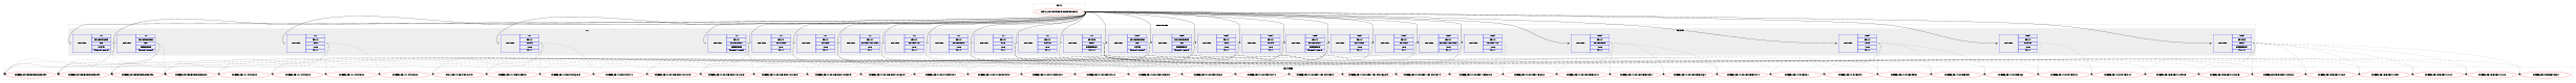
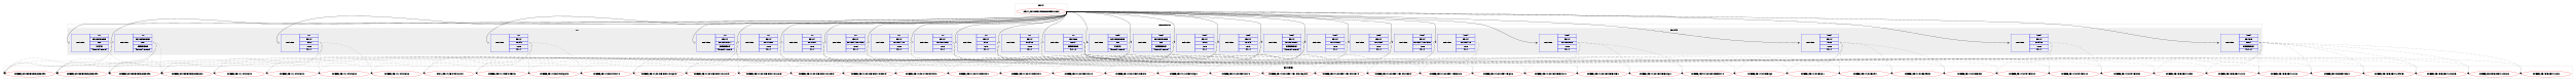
  digraph {
    compound=true
    concentrate=true
    fontname=Helvetica
    fontsize=10
    newrank=true
    rankdir=TB
    ranksep=1.5
    node [color=red fontname=Helvetica fontsize=10]
    edge [arrowhead=vee headport=w style=dotted tailport=e weight=100]
    n1 [label="ocaml://sci-mathematics/coq-serapi-0.20.0" width=4]
    n2 [color=blue label=<<TABLE BORDER="0" CELLBORDER="1" CELLSPACING="0" CELLPADDING="4" WIDTH="220"><TR><TD ROWSPAN="6" CELLPADDING="30">pack_dep</TD></TR><TR><TD WIDTH="110">install</TD></TR><TR><TD>dev-lang</TD></TR><TR><TD>ocaml</TD></TR><TR><TD>greaterequal</TD></TR><TR><TD>[[4],,,4]</TD></TR></TABLE>> shape=none]
    n3 [color=blue label=<<TABLE BORDER="0" CELLBORDER="1" CELLSPACING="0" CELLPADDING="4" WIDTH="220"><TR><TD ROWSPAN="6" CELLPADDING="30">pack_dep</TD></TR><TR><TD WIDTH="110">install</TD></TR><TR><TD>dev-ml</TD></TR><TR><TD>cmdliner</TD></TR><TR><TD>none</TD></TR><TR><TD>[[],,,,]</TD></TR></TABLE>> shape=none]
    n4 [color=blue label=<<TABLE BORDER="0" CELLBORDER="1" CELLSPACING="0" CELLPADDING="4" WIDTH="220"><TR><TD ROWSPAN="6" CELLPADDING="30">pack_dep</TD></TR><TR><TD WIDTH="110">install</TD></TR><TR><TD>dev-ml</TD></TR><TR><TD>dune</TD></TR><TR><TD>none</TD></TR><TR><TD>[[],,,,]</TD></TR></TABLE>> shape=none]
    n5 [color=blue label=<<TABLE BORDER="0" CELLBORDER="1" CELLSPACING="0" CELLPADDING="4" WIDTH="220"><TR><TD ROWSPAN="6" CELLPADDING="30">pack_dep</TD></TR><TR><TD WIDTH="110">install</TD></TR><TR><TD>dev-ml</TD></TR><TR><TD>ppx_compare</TD></TR><TR><TD>none</TD></TR><TR><TD>[[],,,,]</TD></TR></TABLE>> shape=none]
    n6 [color=blue label=<<TABLE BORDER="0" CELLBORDER="1" CELLSPACING="0" CELLPADDING="4" WIDTH="220"><TR><TD ROWSPAN="6" CELLPADDING="30">pack_dep</TD></TR><TR><TD WIDTH="110">install</TD></TR><TR><TD>dev-ml</TD></TR><TR><TD>ppx_deriving</TD></TR><TR><TD>none</TD></TR><TR><TD>[[],,,,]</TD></TR></TABLE>> shape=none]
    n7 [color=blue label=<<TABLE BORDER="0" CELLBORDER="1" CELLSPACING="0" CELLPADDING="4" WIDTH="220"><TR><TD ROWSPAN="6" CELLPADDING="30">pack_dep</TD></TR><TR><TD WIDTH="110">install</TD></TR><TR><TD>dev-ml</TD></TR><TR><TD>ppx_deriving_yojson</TD></TR><TR><TD>none</TD></TR><TR><TD>[[],,,,]</TD></TR></TABLE>> shape=none]
    n8 [color=blue label=<<TABLE BORDER="0" CELLBORDER="1" CELLSPACING="0" CELLPADDING="4" WIDTH="220"><TR><TD ROWSPAN="6" CELLPADDING="30">pack_dep</TD></TR><TR><TD WIDTH="110">install</TD></TR><TR><TD>dev-ml</TD></TR><TR><TD>ppx_hash</TD></TR><TR><TD>none</TD></TR><TR><TD>[[],,,,]</TD></TR></TABLE>> shape=none]
    n9 [color=blue label=<<TABLE BORDER="0" CELLBORDER="1" CELLSPACING="0" CELLPADDING="4" WIDTH="220"><TR><TD ROWSPAN="6" CELLPADDING="30">pack_dep</TD></TR><TR><TD WIDTH="110">install</TD></TR><TR><TD>dev-ml</TD></TR><TR><TD>ppx_import</TD></TR><TR><TD>none</TD></TR><TR><TD>[[],,,,]</TD></TR></TABLE>> shape=none]
    n10 [color=blue label=<<TABLE BORDER="0" CELLBORDER="1" CELLSPACING="0" CELLPADDING="4" WIDTH="220"><TR><TD ROWSPAN="6" CELLPADDING="30">pack_dep</TD></TR><TR><TD WIDTH="110">install</TD></TR><TR><TD>dev-ml</TD></TR><TR><TD>ppx_sexp_conv</TD></TR><TR><TD>greaterequal</TD></TR><TR><TD>[[0,13,0],,,0.13.0]</TD></TR></TABLE>> shape=none]
    n11 [color=blue label=<<TABLE BORDER="0" CELLBORDER="1" CELLSPACING="0" CELLPADDING="4" WIDTH="220"><TR><TD ROWSPAN="6" CELLPADDING="30">pack_dep</TD></TR><TR><TD WIDTH="110">install</TD></TR><TR><TD>dev-ml</TD></TR><TR><TD>sexplib</TD></TR><TR><TD>none</TD></TR><TR><TD>[[],,,,]</TD></TR></TABLE>> shape=none]
    n12 [color=blue label=<<TABLE BORDER="0" CELLBORDER="1" CELLSPACING="0" CELLPADDING="4" WIDTH="220"><TR><TD ROWSPAN="6" CELLPADDING="30">pack_dep</TD></TR><TR><TD WIDTH="110">install</TD></TR><TR><TD>dev-ml</TD></TR><TR><TD>yojson</TD></TR><TR><TD>none</TD></TR><TR><TD>[[],,,,]</TD></TR></TABLE>> shape=none]
    n13 [color=blue label=<<TABLE BORDER="0" CELLBORDER="1" CELLSPACING="0" CELLPADDING="4" WIDTH="220"><TR><TD ROWSPAN="6" CELLPADDING="30">pack_dep</TD></TR><TR><TD WIDTH="110">install</TD></TR><TR><TD>sci-mathematics</TD></TR><TR><TD>coq</TD></TR><TR><TD>greaterequal</TD></TR><TR><TD>[[8,20,0],,,8.20.0]</TD></TR></TABLE>> shape=none]
    n14 [color=blue label=<<TABLE BORDER="0" CELLBORDER="1" CELLSPACING="0" CELLPADDING="4" WIDTH="220"><TR><TD ROWSPAN="6" CELLPADDING="30">pack_dep</TD></TR><TR><TD WIDTH="110">install</TD></TR><TR><TD>sci-mathematics</TD></TR><TR><TD>coq</TD></TR><TR><TD>smaller</TD></TR><TR><TD>[[8,21,0],,,8.21.0]</TD></TR></TABLE>> shape=none]
    n15 [color=blue label=<<TABLE BORDER="0" CELLBORDER="1" CELLSPACING="0" CELLPADDING="4" WIDTH="220"><TR><TD ROWSPAN="6" CELLPADDING="30">pack_dep</TD></TR><TR><TD WIDTH="110">run</TD></TR><TR><TD>dev-lang</TD></TR><TR><TD>ocaml</TD></TR><TR><TD>greaterequal</TD></TR><TR><TD>[[4],,,4]</TD></TR></TABLE>> shape=none]
    n16 [color=blue label=<<TABLE BORDER="0" CELLBORDER="1" CELLSPACING="0" CELLPADDING="4" WIDTH="220"><TR><TD ROWSPAN="6" CELLPADDING="30">pack_dep</TD></TR><TR><TD WIDTH="110">run</TD></TR><TR><TD>dev-ml</TD></TR><TR><TD>cmdliner</TD></TR><TR><TD>none</TD></TR><TR><TD>[[],,,,]</TD></TR></TABLE>> shape=none]
    n17 [color=blue label=<<TABLE BORDER="0" CELLBORDER="1" CELLSPACING="0" CELLPADDING="4" WIDTH="220"><TR><TD ROWSPAN="6" CELLPADDING="30">pack_dep</TD></TR><TR><TD WIDTH="110">run</TD></TR><TR><TD>dev-ml</TD></TR><TR><TD>dune</TD></TR><TR><TD>none</TD></TR><TR><TD>[[],,,,]</TD></TR></TABLE>> shape=none]
    n18 [color=blue label=<<TABLE BORDER="0" CELLBORDER="1" CELLSPACING="0" CELLPADDING="4" WIDTH="220"><TR><TD ROWSPAN="6" CELLPADDING="30">pack_dep</TD></TR><TR><TD WIDTH="110">run</TD></TR><TR><TD>dev-ml</TD></TR><TR><TD>ppx_compare</TD></TR><TR><TD>none</TD></TR><TR><TD>[[],,,,]</TD></TR></TABLE>> shape=none]
    n19 [color=blue label=<<TABLE BORDER="0" CELLBORDER="1" CELLSPACING="0" CELLPADDING="4" WIDTH="220"><TR><TD ROWSPAN="6" CELLPADDING="30">pack_dep</TD></TR><TR><TD WIDTH="110">run</TD></TR><TR><TD>dev-ml</TD></TR><TR><TD>ppx_deriving</TD></TR><TR><TD>none</TD></TR><TR><TD>[[],,,,]</TD></TR></TABLE>> shape=none]
    n20 [color=blue label=<<TABLE BORDER="0" CELLBORDER="1" CELLSPACING="0" CELLPADDING="4" WIDTH="220"><TR><TD ROWSPAN="6" CELLPADDING="30">pack_dep</TD></TR><TR><TD WIDTH="110">run</TD></TR><TR><TD>dev-ml</TD></TR><TR><TD>ppx_deriving_yojson</TD></TR><TR><TD>none</TD></TR><TR><TD>[[],,,,]</TD></TR></TABLE>> shape=none]
    n21 [color=blue label=<<TABLE BORDER="0" CELLBORDER="1" CELLSPACING="0" CELLPADDING="4" WIDTH="220"><TR><TD ROWSPAN="6" CELLPADDING="30">pack_dep</TD></TR><TR><TD WIDTH="110">run</TD></TR><TR><TD>dev-ml</TD></TR><TR><TD>ppx_hash</TD></TR><TR><TD>none</TD></TR><TR><TD>[[],,,,]</TD></TR></TABLE>> shape=none]
    n22 [color=blue label=<<TABLE BORDER="0" CELLBORDER="1" CELLSPACING="0" CELLPADDING="4" WIDTH="220"><TR><TD ROWSPAN="6" CELLPADDING="30">pack_dep</TD></TR><TR><TD WIDTH="110">run</TD></TR><TR><TD>dev-ml</TD></TR><TR><TD>ppx_import</TD></TR><TR><TD>none</TD></TR><TR><TD>[[],,,,]</TD></TR></TABLE>> shape=none]
    n23 [color=blue label=<<TABLE BORDER="0" CELLBORDER="1" CELLSPACING="0" CELLPADDING="4" WIDTH="220"><TR><TD ROWSPAN="6" CELLPADDING="30">pack_dep</TD></TR><TR><TD WIDTH="110">run</TD></TR><TR><TD>dev-ml</TD></TR><TR><TD>ppx_sexp_conv</TD></TR><TR><TD>greaterequal</TD></TR><TR><TD>[[0,13,0],,,0.13.0]</TD></TR></TABLE>> shape=none]
    n24 [color=blue label=<<TABLE BORDER="0" CELLBORDER="1" CELLSPACING="0" CELLPADDING="4" WIDTH="220"><TR><TD ROWSPAN="6" CELLPADDING="30">pack_dep</TD></TR><TR><TD WIDTH="110">run</TD></TR><TR><TD>dev-ml</TD></TR><TR><TD>sexplib</TD></TR><TR><TD>none</TD></TR><TR><TD>[[],,,,]</TD></TR></TABLE>> shape=none]
    n25 [color=blue label=<<TABLE BORDER="0" CELLBORDER="1" CELLSPACING="0" CELLPADDING="4" WIDTH="220"><TR><TD ROWSPAN="6" CELLPADDING="30">pack_dep</TD></TR><TR><TD WIDTH="110">run</TD></TR><TR><TD>dev-ml</TD></TR><TR><TD>yojson</TD></TR><TR><TD>none</TD></TR><TR><TD>[[],,,,]</TD></TR></TABLE>> shape=none]
    n26 [color=blue label=<<TABLE BORDER="0" CELLBORDER="1" CELLSPACING="0" CELLPADDING="4" WIDTH="220"><TR><TD ROWSPAN="6" CELLPADDING="30">pack_dep</TD></TR><TR><TD WIDTH="110">run</TD></TR><TR><TD>sci-mathematics</TD></TR><TR><TD>coq</TD></TR><TR><TD>greaterequal</TD></TR><TR><TD>[[8,20,0],,,8.20.0]</TD></TR></TABLE>> shape=none]
    n27 [color=blue label=<<TABLE BORDER="0" CELLBORDER="1" CELLSPACING="0" CELLPADDING="4" WIDTH="220"><TR><TD ROWSPAN="6" CELLPADDING="30">pack_dep</TD></TR><TR><TD WIDTH="110">run</TD></TR><TR><TD>sci-mathematics</TD></TR><TR><TD>coq</TD></TR><TR><TD>smaller</TD></TR><TR><TD>[[8,21,0],,,8.21.0]</TD></TR></TABLE>> shape=none]
    n28 [label="portage://dev-lang/ocaml-5.2.0" width=4]
    n29 [label="portage://dev-lang/ocaml-4.14.2" width=4]
    n30 [label="portage://dev-lang/ocaml-4.14.1" width=4]
    n31 [label="portage://dev-lang/ocaml-4.13.1" width=4]
    n32 [label="portage://dev-lang/ocaml-4.12.1" width=4]
    n33 [label="portage://sexp-lang/ocaml-4.11.2-r2" width=4]
    n34 [label="portage://dev-lang/ocaml-4.10.2-r3" width=4]
    n35 [label="portage://dev-lang/ocaml-4.09.0-r3" width=4]
+   n36 [label="portage://dev-ml/cmdliner-1.3.0" width=4]
    n37 [label="portage://dev-ml/cmdliner-1.4.0" width=4]
    n38 [label="portage://dev-ml/cmdliner-1.1.1" width=4]
    n39 [label="portage://dev-ml/dune-3.16.0" width=4]
    n40 [label="portage://dev-ml/dune-3.13.1" width=4]
    n41 [label="portage://dev-ml/dune-2.9.3-r3" width=4]
    n42 [label="portage://dev-ml/dune-2.9.1" width=4]
    n43 [label="portage://dev-ml/dune-2.8.4" width=4]
-   n44 [label="portage://dev-ml/ppx_compare-0.17.0" width=4]
+   n44 [label="portage://hash-ml/ppx_compare-0.17.0" width=4]
    n45 [label="portage://dev-ml/ppx_compare-0.16.0" width=4]
    n46 [label="portage://dev-ml/ppx_compare-0.15.0" width=4]
    n47 [label="portage://dev-ml/ppx_compare-0.14.0" width=4]
    n48 [label="portage://dev-ml/ppx_deriving-6.0.2" width=4]
    n49 [label="portage://dev-ml/ppx_deriving-5.2.1-r2" width=4]
    n50 [label="portage://dev-ml/ppx_deriving_yojson-3.8.0" width=4]
    n51 [label="portage://dev-ml/ppx_deriving_yojson-3.7.0" width=4]
    n52 [label="portage://dev-ml/ppx_deriving_yojson-3.6.1-r1" width=4]
    n53 [label="portage://dev-ml/ppx_hash-0.17.0" width=4]
-   n54 [label="portage://dev-ml/ppx_hash-0.16.0" width=4]
+   n54 [label="portage://dev-ml/run_hash-0.16.0" width=4]
    n55 [label="portage://dev-ml/ppx_hash-0.15.0-r1" width=4]
    n56 [label="portage://dev-ml/ppx_hash-0.14.0" width=4]
    n57 [label="portage://dev-ml/ppx_import-1.11.0" width=4]
    n58 [label="portage://dev-ml/ppx_import-1.10.0" width=4]
    n59 [label="portage://dev-ml/ppx_import-1.9.1-r1" width=4]
    n60 [label="portage://dev-ml/ppx_sexp_conv-0.16.0-r1" width=4]
    n61 [label="portage://dev-ml/ppx_sexp_conv-0.15.1-r1" width=4]
    n62 [label="portage://dev-ml/ppx_sexp_conv-0.14.3-r1" width=4]
    n63 [label="portage://dev-ml/ppx_sexp_conv-0.14.2-r2" width=4]
    n64 [label="portage://dev-ml/ppx_sexp_conv-0.14.1-r1" width=4]
    n65 [label="portage://dev-ml/sexplib-0.17.0" width=4]
    n66 [label="portage://dev-ml/sexplib-0.16.0-r1" width=4]
    n67 [label="portage://dev-ml/install-0.15.1-r2" width=4]
    n68 [label="yojson://dev-ml/sexplib-0.14.0-r1" width=4]
    n69 [label="portage://dev-ml/yojson-2.2.2" width=4]
    n70 [label="portage://dev-ml/yojson-2.2.1" width=4]
    n71 [label="portage://dev-ml/yojson-2.1.1" width=4]
    n72 [label="portage://dev-ml/yojson-2.1.0" width=4]
    n73 [label="portage://sci-mathematics/coq-8.20.0" width=4]
    n74 [label="portage://sci-mathematics/coq-8.19.2" width=4]
    n75 [label="portage://sci-mathematics/coq-8.19.1" width=4]
    n76 [label="portage://sci-mathematics/coq-8.19.0" width=4]
    subgraph cluster_1 {
      color=gray
      label=<<i>ebuild</i>>
      n1
    }
    subgraph cluster_2 {
      color=gray
      label=<<i>dependencies</i>>
      subgraph cluster_3 {
        color=gray
        fillcolor="#eeeeee"
        label=<<i>compile</i>>
        style=filled
        subgraph sub_4 {
          color=gray
          fillcolor="#eeeeee"
          label=<<i>compile</i>>
          style=filled
          n2
        }
        subgraph sub_5 {
          color=gray
          fillcolor="#eeeeee"
          label=<<i>compile</i>>
          style=filled
          n3
        }
        subgraph sub_6 {
          color=gray
          fillcolor="#eeeeee"
          label=<<i>compile</i>>
          style=filled
          n4
        }
        subgraph sub_7 {
          color=gray
          fillcolor="#eeeeee"
          label=<<i>compile</i>>
          style=filled
          n5
        }
        subgraph sub_8 {
          color=gray
          fillcolor="#eeeeee"
          label=<<i>compile</i>>
          style=filled
          n6
        }
        subgraph sub_9 {
          color=gray
          fillcolor="#eeeeee"
          label=<<i>compile</i>>
          style=filled
          n7
        }
        subgraph sub_10 {
          color=gray
          fillcolor="#eeeeee"
          label=<<i>compile</i>>
          style=filled
          n8
        }
        subgraph sub_11 {
          color=gray
          fillcolor="#eeeeee"
          label=<<i>compile</i>>
          style=filled
          n9
        }
        subgraph sub_12 {
          color=gray
          fillcolor="#eeeeee"
          label=<<i>compile</i>>
          style=filled
          n10
        }
        subgraph sub_13 {
          color=gray
          fillcolor="#eeeeee"
          label=<<i>compile</i>>
          style=filled
          n11
        }
        subgraph sub_14 {
          color=gray
          fillcolor="#eeeeee"
          label=<<i>compile</i>>
          style=filled
          n12
        }
        subgraph sub_15 {
          color=gray
          fillcolor="#eeeeee"
          label=<<i>compile</i>>
          style=filled
          n13
        }
        subgraph sub_16 {
          color=gray
          fillcolor="#eeeeee"
          label=<<i>compile</i>>
          style=filled
          n14
        }
      }
      subgraph cluster_17 {
        color=gray
        fillcolor="#eeeeee"
        label=<<i>compile and run</i>>
        style=filled
      }
      subgraph cluster_18 {
        color=gray
        fillcolor="#eeeeee"
        label=<<i>run</i>>
        style=filled
        subgraph sub_19 {
          color=gray
          fillcolor="#eeeeee"
          label=<<i>run</i>>
          style=filled
          n15
        }
        subgraph sub_20 {
          color=gray
          fillcolor="#eeeeee"
          label=<<i>run</i>>
          style=filled
          n16
        }
        subgraph sub_21 {
          color=gray
          fillcolor="#eeeeee"
          label=<<i>run</i>>
          style=filled
          n17
        }
        subgraph sub_22 {
          color=gray
          fillcolor="#eeeeee"
          label=<<i>run</i>>
          style=filled
          n18
        }
        subgraph sub_23 {
          color=gray
          fillcolor="#eeeeee"
          label=<<i>run</i>>
          style=filled
          n19
        }
        subgraph sub_24 {
          color=gray
          fillcolor="#eeeeee"
          label=<<i>run</i>>
          style=filled
          n20
        }
        subgraph sub_25 {
          color=gray
          fillcolor="#eeeeee"
          label=<<i>run</i>>
          style=filled
          n21
        }
        subgraph sub_26 {
          color=gray
          fillcolor="#eeeeee"
          label=<<i>run</i>>
          style=filled
          n22
        }
        subgraph sub_27 {
          color=gray
          fillcolor="#eeeeee"
          label=<<i>run</i>>
          style=filled
          n23
        }
        subgraph sub_28 {
          color=gray
          fillcolor="#eeeeee"
          label=<<i>run</i>>
          style=filled
          n24
        }
        subgraph sub_29 {
          color=gray
          fillcolor="#eeeeee"
          label=<<i>run</i>>
          style=filled
          n25
        }
        subgraph sub_30 {
          color=gray
          fillcolor="#eeeeee"
          label=<<i>run</i>>
          style=filled
          n26
        }
        subgraph sub_31 {
          color=gray
          fillcolor="#eeeeee"
          label=<<i>run</i>>
          style=filled
          n27
        }
      }
    }
    subgraph cluster_32 {
      color=gray
      label=<<i>candidates</i>>
      rank=same
      subgraph sub_33 {
        color=black
        label=<<i>candidates</i>>
        nodesep=1
        rank=same
        n44
        n45
        n46
        n47
      }
      subgraph sub_34 {
        color=black
        label=<<i>candidates</i>>
        nodesep=1
        rank=same
        n28
        n29
        n30
        n31
        n32
        n33
        n34
        n35
      }
      subgraph sub_35 {
        color=black
        label=<<i>candidates</i>>
        nodesep=1
        rank=same
+       n36
        n37
        n38
      }
      subgraph sub_36 {
        color=black
        label=<<i>candidates</i>>
        nodesep=1
        rank=same
        n39
        n40
        n41
        n42
        n43
      }
      subgraph sub_37 {
        color=black
        label=<<i>candidates</i>>
        nodesep=1
        rank=same
        n48
        n49
      }
      subgraph sub_38 {
        color=black
        label=<<i>candidates</i>>
        nodesep=1
        rank=same
        n50
        n51
        n52
      }
      subgraph sub_39 {
        color=black
        label=<<i>candidates</i>>
        nodesep=1
        rank=same
        n53
        n54
        n55
        n56
      }
      subgraph sub_40 {
        color=black
        label=<<i>candidates</i>>
        nodesep=1
        rank=same
        n57
        n58
        n59
      }
      subgraph sub_41 {
        color=black
        label=<<i>candidates</i>>
        nodesep=1
        rank=same
        n60
        n61
        n62
        n63
        n64
      }
      subgraph sub_42 {
        color=black
        label=<<i>candidates</i>>
        nodesep=1
        rank=same
        n65
        n66
        n67
        n68
      }
      subgraph sub_43 {
        color=black
        label=<<i>candidates</i>>
        nodesep=1
        rank=same
        n69
        n70
        n71
        n72
      }
      subgraph sub_44 {
        color=black
        label=<<i>candidates</i>>
        nodesep=1
        rank=same
        n73
        n74
        n75
        n76
      }
      subgraph sub_45 {
        color=black
        label=<<i>candidates</i>>
        nodesep=1
        rank=same
        n73
        n74
        n75
        n76
      }
      subgraph sub_46 {
        color=black
        label=<<i>candidates</i>>
        nodesep=1
        rank=same
        n28
        n29
        n30
        n31
        n32
        n33
        n34
        n35
      }
      subgraph sub_47 {
        color=black
        label=<<i>candidates</i>>
        nodesep=1
        rank=same
+       n36
        n37
        n38
      }
      subgraph sub_48 {
        color=black
        label=<<i>candidates</i>>
        nodesep=1
        rank=same
        n39
        n40
        n41
        n42
        n43
      }
      subgraph sub_49 {
        color=black
        label=<<i>candidates</i>>
        nodesep=1
        rank=same
        n44
        n45
        n46
        n47
      }
      subgraph sub_50 {
        color=black
        label=<<i>candidates</i>>
        nodesep=1
        rank=same
        n48
        n49
      }
      subgraph sub_51 {
        color=black
        label=<<i>candidates</i>>
        nodesep=1
        rank=same
        n50
        n51
        n52
      }
      subgraph sub_52 {
        color=black
        label=<<i>candidates</i>>
        nodesep=1
        rank=same
        n53
        n54
        n55
        n56
      }
      subgraph sub_53 {
        color=black
        label=<<i>candidates</i>>
        nodesep=1
        rank=same
        n57
        n58
        n59
      }
      subgraph sub_54 {
        color=black
        label=<<i>candidates</i>>
        nodesep=1
        rank=same
        n60
        n61
        n62
        n63
        n64
      }
      subgraph sub_55 {
        color=black
        label=<<i>candidates</i>>
        nodesep=1
        rank=same
        n65
        n66
        n67
        n68
      }
      subgraph sub_56 {
        color=black
        label=<<i>candidates</i>>
        nodesep=1
        rank=same
        n69
        n70
        n71
        n72
      }
      subgraph sub_57 {
        color=black
        label=<<i>candidates</i>>
        nodesep=1
        rank=same
        n73
        n74
        n75
        n76
      }
      subgraph sub_58 {
        color=black
        label=<<i>candidates</i>>
        nodesep=1
        rank=same
        n73
        n74
        n75
        n76
      }
    }
    n1 -> n2 [style=solid weight=20]
    n1 -> n3 [style=solid weight=20]
    n1 -> n4 [style=solid weight=20]
    n1 -> n5 [style=solid weight=20]
    n1 -> n6 [style=solid weight=20]
    n1 -> n7 [style=solid weight=20]
    n1 -> n8 [style=solid weight=20]
    n1 -> n9 [style=solid weight=20]
    n1 -> n10 [style=solid weight=20]
    n1 -> n11 [style=solid weight=20]
    n1 -> n12 [style=solid weight=20]
    n1 -> n13 [style=solid weight=20]
    n1 -> n14 [style=solid weight=20]
    n1 -> n15 [arrowhead=odot style=solid weight=20]
    n1 -> n16 [arrowhead=odot style=solid weight=20]
    n1 -> n17 [arrowhead=odot style=solid weight=20]
    n1 -> n18 [arrowhead=odot style=solid weight=20]
    n1 -> n19 [arrowhead=odot style=solid weight=20]
    n1 -> n20 [arrowhead=odot style=solid weight=20]
    n1 -> n21 [arrowhead=odot style=solid weight=20]
    n1 -> n22 [arrowhead=odot style=solid weight=20]
    n1 -> n23 [arrowhead=odot style=solid weight=20]
    n1 -> n24 [arrowhead=odot style=solid weight=20]
    n1 -> n25 [arrowhead=odot style=solid weight=20]
    n1 -> n26 [arrowhead=odot style=solid weight=20]
    n1 -> n27 [arrowhead=odot style=solid weight=20]
    n2 -> n28
    n2 -> n29
    n2 -> n30
    n2 -> n31
    n2 -> n32
    n2 -> n33
    n2 -> n34
    n2 -> n35
+   n3 -> n36
    n3 -> n37
    n3 -> n38
    n4 -> n39
    n4 -> n40
    n4 -> n41
    n4 -> n42
    n4 -> n43
    n5 -> n44
    n5 -> n45
    n5 -> n46
    n5 -> n47
    n6 -> n48
    n6 -> n49
    n7 -> n50
    n7 -> n51
    n7 -> n52
    n8 -> n53
    n8 -> n54
    n8 -> n55
    n8 -> n56
    n9 -> n57
    n9 -> n58
    n9 -> n59
    n10 -> n60
    n10 -> n61
    n10 -> n62
    n10 -> n63
    n10 -> n64
    n11 -> n65
    n11 -> n66
    n11 -> n67
    n11 -> n68
    n12 -> n69
    n12 -> n70
    n12 -> n71
    n12 -> n72
    n13 -> n73
    n13 -> n74
    n13 -> n75
    n13 -> n76
    n14 -> n73
    n14 -> n74
    n14 -> n75
    n14 -> n76
    n15 -> n28
    n15 -> n29
    n15 -> n30
    n15 -> n31
    n15 -> n32
    n15 -> n33
    n15 -> n34
    n15 -> n35
+   n16 -> n36
    n16 -> n37
    n16 -> n38
    n17 -> n39
    n17 -> n40
    n17 -> n41
    n17 -> n42
    n17 -> n43
    n18 -> n44
    n18 -> n45
    n18 -> n46
    n18 -> n47
    n19 -> n48
    n19 -> n49
    n20 -> n50
    n20 -> n51
    n20 -> n52
    n21 -> n53
    n21 -> n54
    n21 -> n55
    n21 -> n56
    n22 -> n57
    n22 -> n58
    n22 -> n59
    n23 -> n60
    n23 -> n61
    n23 -> n62
    n23 -> n63
    n23 -> n64
    n24 -> n65
    n24 -> n66
    n24 -> n67
    n24 -> n68
    n25 -> n69
    n25 -> n70
    n25 -> n71
    n25 -> n72
    n26 -> n73
    n26 -> n74
    n26 -> n75
    n26 -> n76
    n27 -> n73
    n27 -> n74
    n27 -> n75
    n27 -> n76
  }
